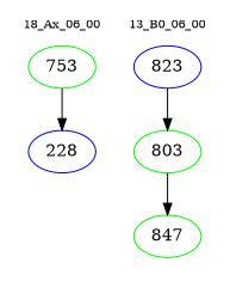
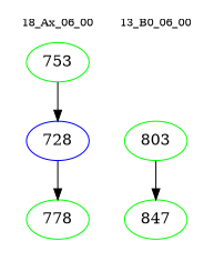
  digraph {
    node [color=green]
    edge [color=black]
    n1 [label=753]
-   n2 [color=blue label=228]
-   n4 [color=blue label=823]
+   n2 [color=blue label=728]
+   n3 [label=778]
    n5 [label=803]
    n6 [label=847]
    subgraph cluster_1 {
      color=white
      fontsize=10
      label="18_Ax_06_00"
      n1
      n2
+     n3
    }
    subgraph cluster_2 {
      color=white
      fontsize=10
      label="13_B0_06_00"
-     n4
      n5
      n6
    }
    n1 -> n2
-   n4 -> n5
+   n2 -> n3
    n5 -> n6
  }
